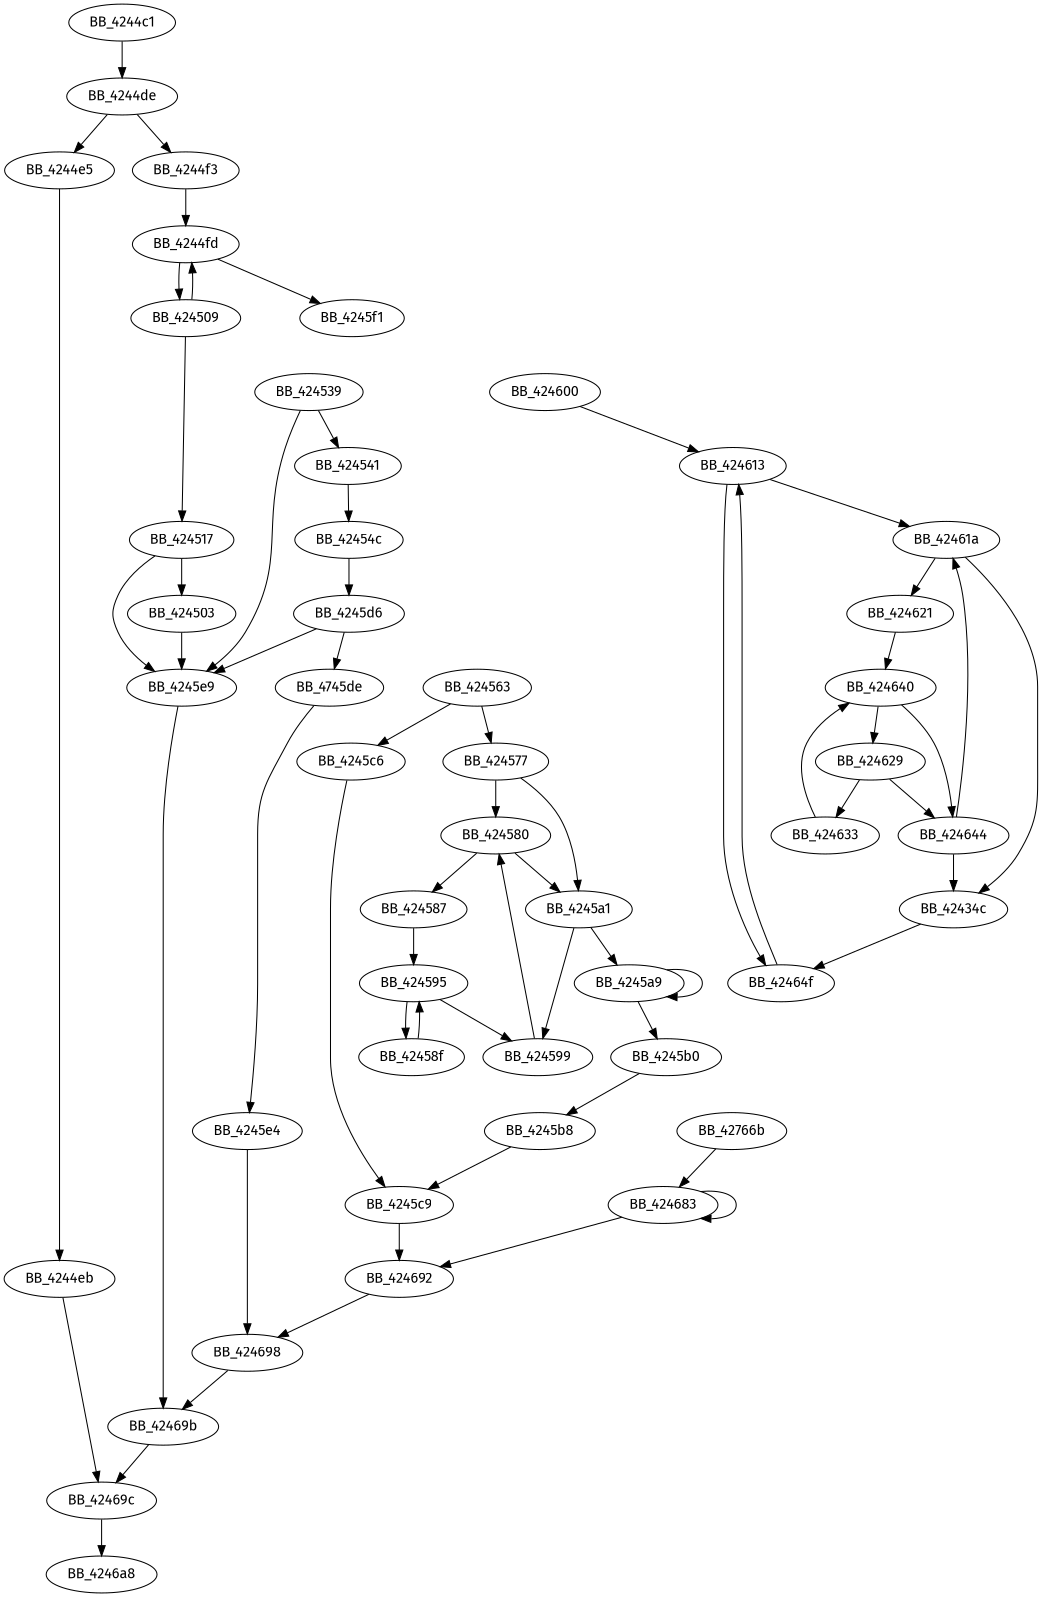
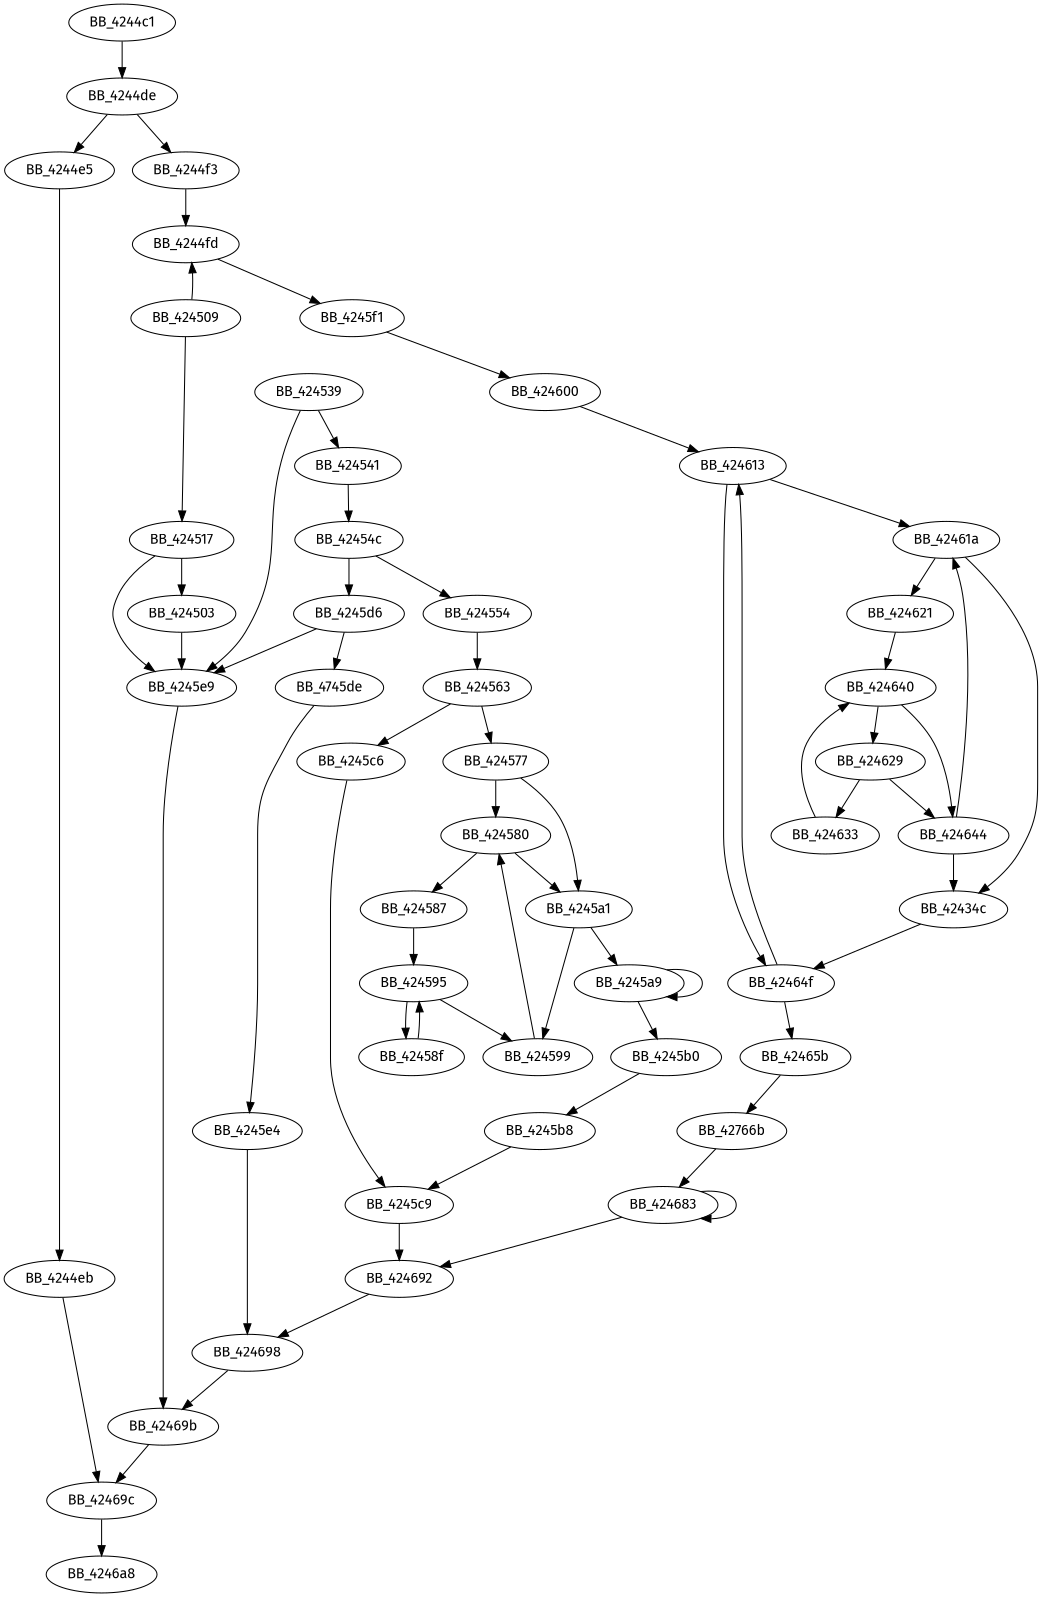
  digraph {
    fontname="Fira Sans"
    node [fontname="Fira Sans"]
    edge [fontname="Fira Sans"]
    BB_4244c1
    BB_4244de
    BB_4244e5
    BB_4244f3
    BB_4244eb
    BB_4244fd
    BB_42469c
    BB_424509
    BB_4245f1
    BB_4246a8
    BB_424517
    BB_424600
    n13 [label=BB_424503]
    BB_4245e9
    BB_424613
    BB_42469b
    BB_424539
    BB_424541
    BB_42454c
+   BB_424554
    BB_4245d6
    BB_424563
    n23 [label=BB_4745de]
    BB_424577
    BB_4245c6
    BB_4245e4
    BB_424580
    BB_4245a1
    BB_4245c9
    BB_424587
    BB_4245a9
    BB_424599
    BB_424692
    BB_424595
    BB_4245b0
    BB_42458f
    BB_4245b8
    BB_424698
    BB_42461a
    BB_42464f
    BB_424621
    n42 [label=BB_42434c]
+   BB_42465b
    BB_424640
    n45 [label=BB_42766b]
    BB_424629
    BB_424644
    n48 [label=BB_424633]
    BB_424683
    BB_4244c1 -> BB_4244de
    BB_4244de -> BB_4244e5
    BB_4244de -> BB_4244f3
    BB_4244e5 -> BB_4244eb
    BB_4244f3 -> BB_4244fd
    BB_4244eb -> BB_42469c
-   BB_4244fd -> BB_424509
    BB_4244fd -> BB_4245f1
    BB_42469c -> BB_4246a8
    BB_424509 -> BB_4244fd
    BB_424509 -> BB_424517
+   BB_4245f1 -> BB_424600
    BB_424517 -> n13
    BB_424517 -> BB_4245e9
    BB_424600 -> BB_424613
    n13 -> BB_4245e9
    BB_4245e9 -> BB_42469b
    BB_424613 -> BB_42461a
    BB_424613 -> BB_42464f
    BB_42469b -> BB_42469c
    BB_424539 -> BB_4245e9
    BB_424539 -> BB_424541
    BB_424541 -> BB_42454c
+   BB_42454c -> BB_424554
    BB_42454c -> BB_4245d6
+   BB_424554 -> BB_424563
    BB_4245d6 -> BB_4245e9
    BB_4245d6 -> n23
    BB_424563 -> BB_424577
    BB_424563 -> BB_4245c6
    n23 -> BB_4245e4
    BB_424577 -> BB_424580
    BB_424577 -> BB_4245a1
    BB_4245c6 -> BB_4245c9
    BB_4245e4 -> BB_424698
    BB_424580 -> BB_4245a1
    BB_424580 -> BB_424587
    BB_4245a1 -> BB_4245a9
    BB_4245a1 -> BB_424599
    BB_4245c9 -> BB_424692
    BB_424587 -> BB_424595
    BB_4245a9 -> BB_4245a9
    BB_4245a9 -> BB_4245b0
    BB_424599 -> BB_424580
    BB_424692 -> BB_424698
    BB_424595 -> BB_424599
    BB_424595 -> BB_42458f
    BB_4245b0 -> BB_4245b8
    BB_42458f -> BB_424595
    BB_4245b8 -> BB_4245c9
    BB_424698 -> BB_42469b
    BB_42461a -> BB_424621
    BB_42461a -> n42
    BB_42464f -> BB_424613
+   BB_42464f -> BB_42465b
    BB_424621 -> BB_424640
    n42 -> BB_42464f
+   BB_42465b -> n45
    BB_424640 -> BB_424629
    BB_424640 -> BB_424644
    n45 -> BB_424683
    BB_424629 -> BB_424644
    BB_424629 -> n48
    BB_424644 -> BB_42461a
    BB_424644 -> n42
    n48 -> BB_424640
    BB_424683 -> BB_424692
    BB_424683 -> BB_424683
  }
